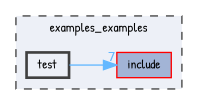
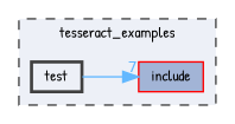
  digraph {
    compound=true
    rankdir=LR
    fontname="Patrick Hand"
    node [fontname="Patrick Hand" fontsize=10 shape=box]
    n1 [color=red fillcolor="#a2b4d6" height=0.2 label=include style=filled width=0.4]
    n2 [color=grey25 fillcolor="#edf0f7" height=0.2 label=test style="filled,bold" width=0.4]
    subgraph cluster_1 {
      bgcolor="#edf0f7"
      fontsize=10
-     label=examples_examples
+     label=tesseract_examples
      pencolor=grey25
      style="filled,dashed"
      n1
      n2
    }
    n2 -> n1 [color=steelblue1 fontcolor=steelblue1 fontname="Patrick Hand" fontsize=10 headlabel=7 labeldistance=1.5 labelfontname=Helvetica labelfontsize=10]
  }
